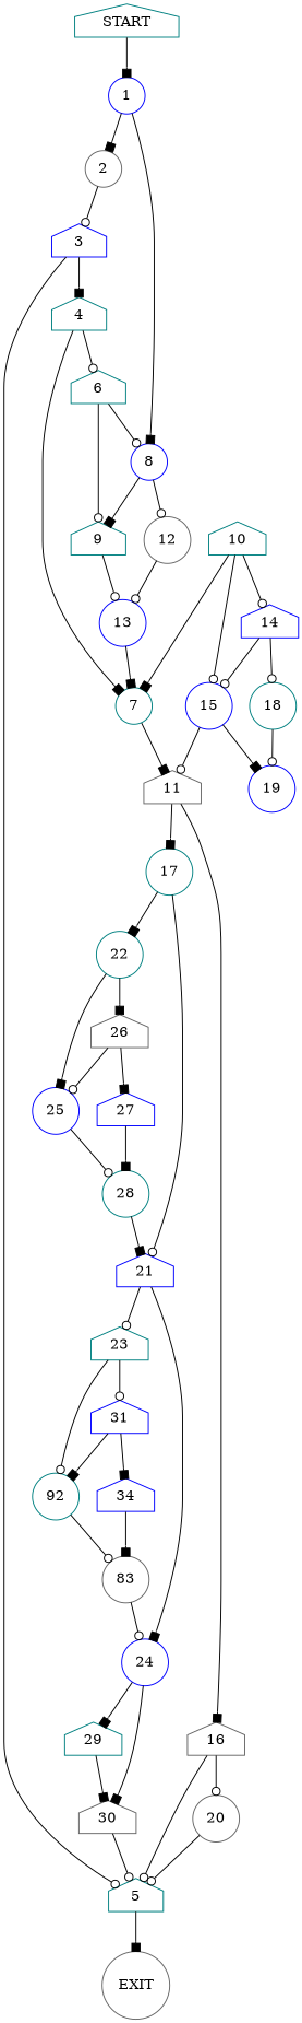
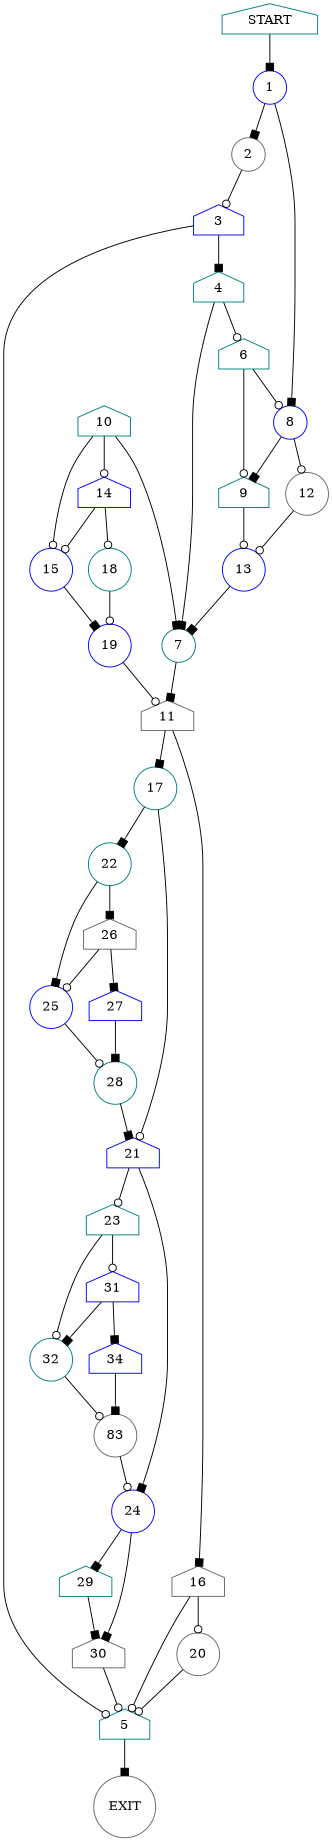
  digraph {
    node [color=teal shape=house]
    edge [arrowhead=box]
    n1 [label=START]
    1 [color=blue shape=circle]
    2 [color=gray40 shape=circle]
    8 [color=blue shape=circle]
    n5 [color=gray40 label=EXIT shape=circle]
    3 [color=blue]
    4
    5
    6
    7 [shape=circle]
    9
    11 [color=gray40]
    12 [color=gray40 shape=circle]
    13 [color=blue shape=circle]
    10
    14 [color=blue]
    15 [color=blue shape=circle]
    16 [color=gray40]
    17 [shape=circle]
    18 [shape=circle]
    19 [color=blue shape=circle]
    20 [color=gray40 shape=circle]
    21 [color=blue]
    22 [shape=circle]
    23
    24 [color=blue shape=circle]
    25 [color=blue shape=circle]
    26 [color=gray40]
    31 [color=blue]
-   32 [shape=circle label=92]
+   32 [shape=circle]
    29
    30 [color=gray40]
    28 [shape=circle]
    27 [color=blue]
    34 [color=blue]
    n36 [color=gray40 label=83 shape=circle]
    n1 -> 1
    1 -> 2
    1 -> 8
    2 -> 3 [arrowhead=odot]
    8 -> 9
    8 -> 12 [arrowhead=odot]
    3 -> 4
    3 -> 5 [arrowhead=odot]
    4 -> 6 [arrowhead=odot]
    4 -> 7
    5 -> n5
    6 -> 8 [arrowhead=odot]
    6 -> 9 [arrowhead=odot]
    7 -> 11
    9 -> 13 [arrowhead=odot]
    11 -> 16
    11 -> 17
    12 -> 13 [arrowhead=odot]
    13 -> 7
    10 -> 7
    10 -> 14 [arrowhead=odot]
    10 -> 15 [arrowhead=odot]
    14 -> 15 [arrowhead=odot]
    14 -> 18 [arrowhead=odot]
    15 -> 19
    16 -> 5 [arrowhead=odot]
    16 -> 20 [arrowhead=odot]
    17 -> 21 [arrowhead=odot]
    17 -> 22
    18 -> 19 [arrowhead=odot]
-   15 -> 11 [arrowhead=odot]
+   19 -> 11 [arrowhead=odot]
    20 -> 5 [arrowhead=odot]
    21 -> 23 [arrowhead=odot]
    21 -> 24
    22 -> 25
    22 -> 26
    23 -> 31 [arrowhead=odot]
    23 -> 32 [arrowhead=odot]
    24 -> 29
    24 -> 30
    25 -> 28 [arrowhead=odot]
    26 -> 25 [arrowhead=odot]
    26 -> 27
    31 -> 32
    31 -> 34
    32 -> n36 [arrowhead=odot]
    29 -> 30
    30 -> 5 [arrowhead=odot]
    28 -> 21
    27 -> 28
    34 -> n36
    n36 -> 24 [arrowhead=odot]
  }
